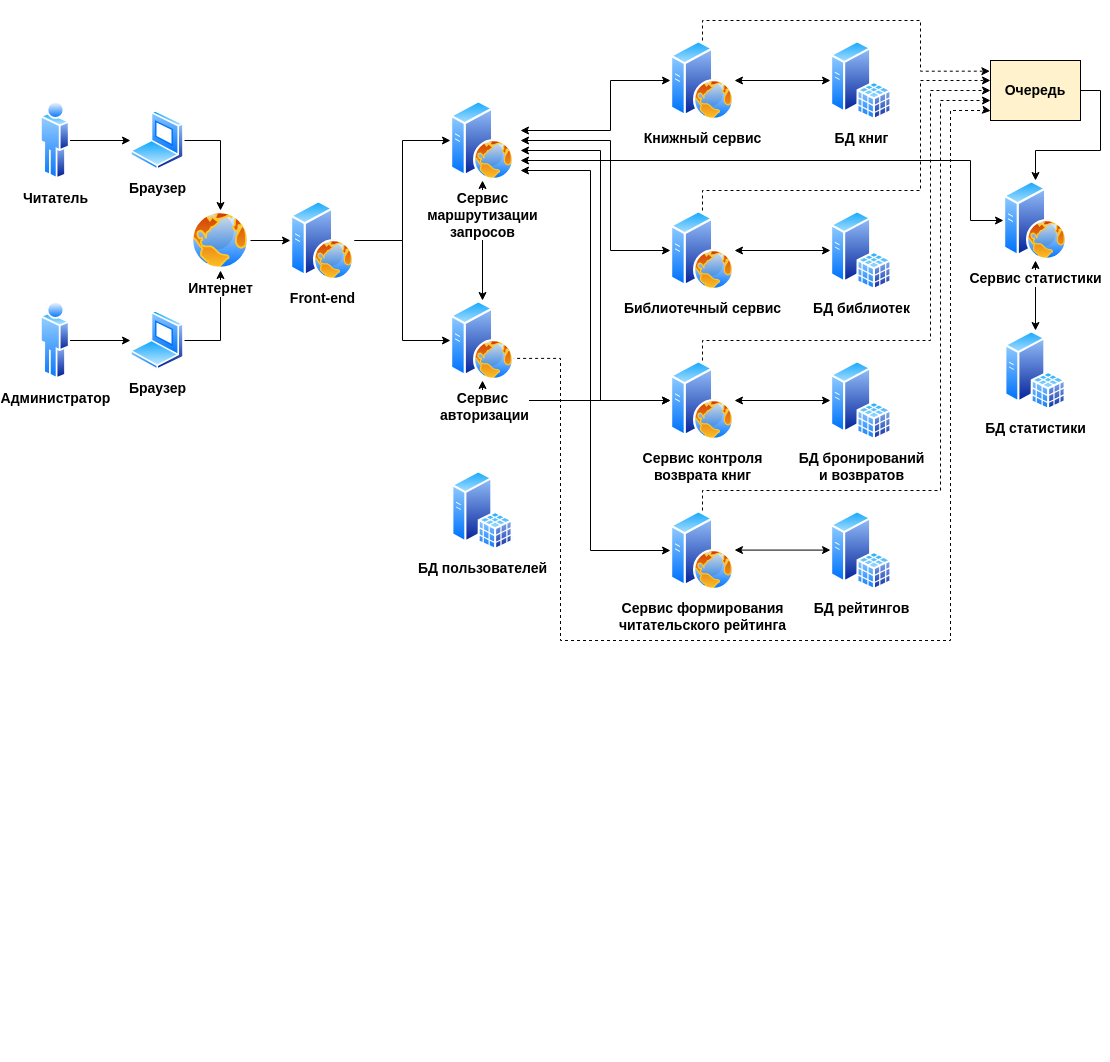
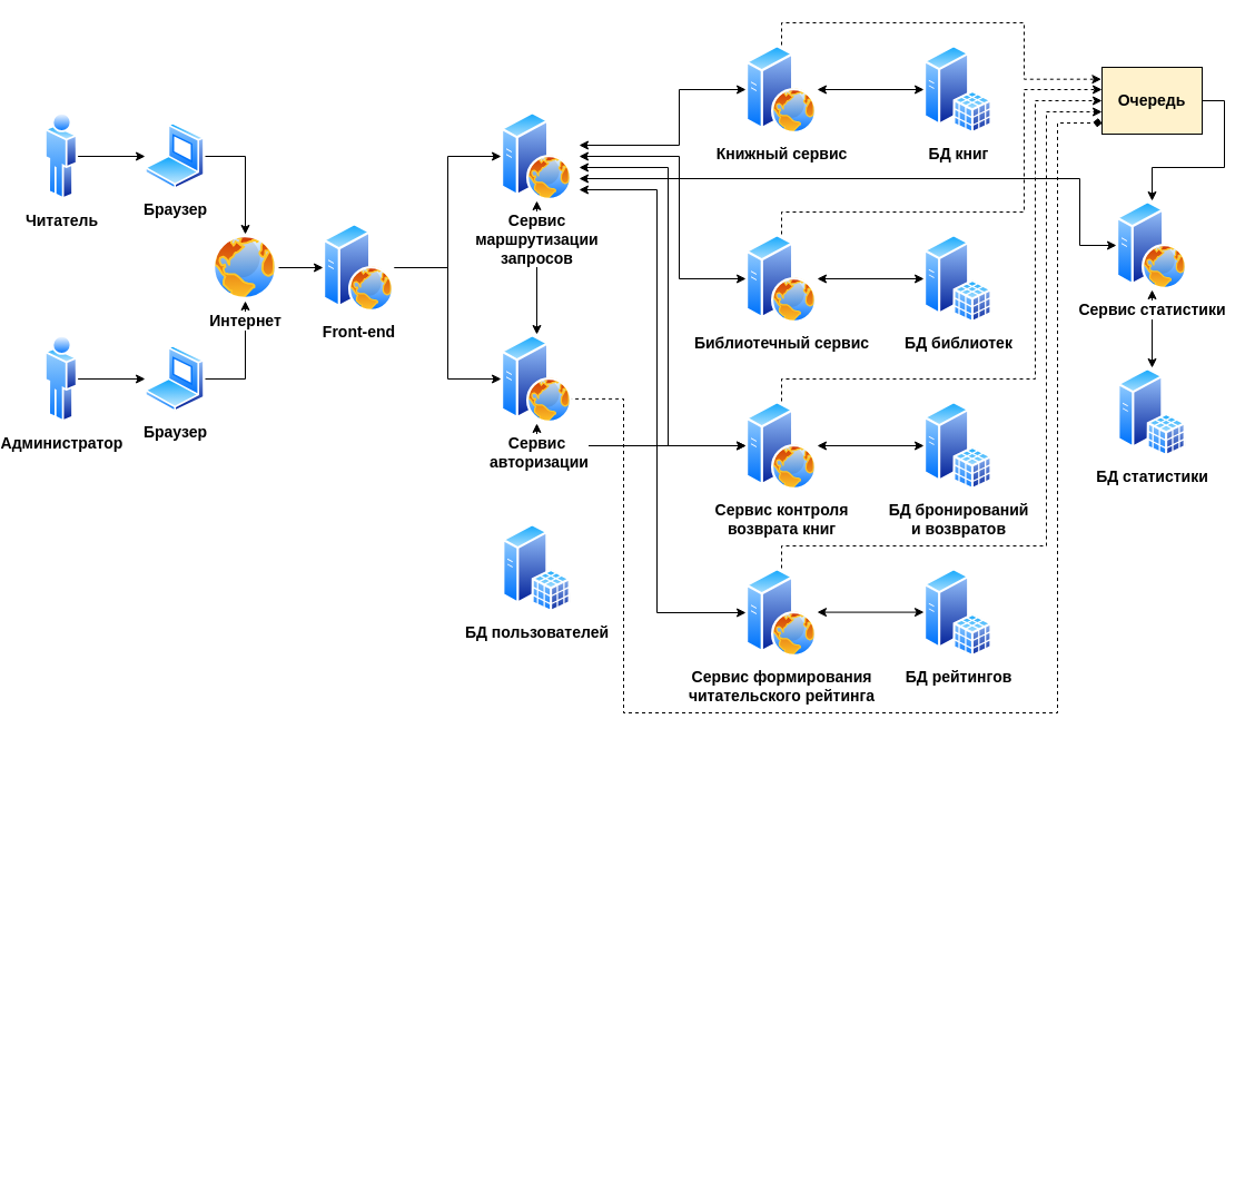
  <mxCell id="0" />
  <mxCell id="1" parent="0" />
  <mxCell id="2" style="edgeStyle=orthogonalEdgeStyle;rounded=0;orthogonalLoop=1;jettySize=auto;html=1;exitX=1;exitY=0.5;exitDx=0;exitDy=0;fontSize=14;fontStyle=1" parent="1" source="3" target="7" edge="1"><mxGeometry relative="1" as="geometry" /></mxCell>
  <mxCell id="3" value="Читатель" style="aspect=fixed;perimeter=ellipsePerimeter;html=1;align=center;shadow=0;dashed=0;spacingTop=3;image;image=img/lib/active_directory/user.svg;strokeColor=#000000;fontSize=14;fontStyle=1" parent="1" vertex="1"><mxGeometry x="20" y="100" width="29.6" height="80" as="geometry" /></mxCell>
  <mxCell id="4" style="edgeStyle=orthogonalEdgeStyle;rounded=0;orthogonalLoop=1;jettySize=auto;html=1;exitX=1;exitY=0.5;exitDx=0;exitDy=0;entryX=0;entryY=0.5;entryDx=0;entryDy=0;fontSize=14;fontStyle=1" parent="1" source="5" target="9" edge="1"><mxGeometry relative="1" as="geometry" /></mxCell>
  <mxCell id="5" value="Администратор" style="aspect=fixed;perimeter=ellipsePerimeter;html=1;align=center;shadow=0;dashed=0;spacingTop=3;image;image=img/lib/active_directory/user.svg;strokeColor=#000000;fontSize=14;fontStyle=1" parent="1" vertex="1"><mxGeometry x="20" y="300" width="29.6" height="80" as="geometry" /></mxCell>
  <mxCell id="6" style="edgeStyle=orthogonalEdgeStyle;rounded=0;orthogonalLoop=1;jettySize=auto;html=1;exitX=1;exitY=0.5;exitDx=0;exitDy=0;fontSize=14;fontStyle=1" parent="1" source="7" target="11" edge="1"><mxGeometry relative="1" as="geometry" /></mxCell>
  <mxCell id="7" value="Браузер" style="aspect=fixed;perimeter=ellipsePerimeter;html=1;align=center;shadow=0;dashed=0;spacingTop=3;image;image=img/lib/active_directory/laptop_client.svg;strokeColor=#000000;fontSize=14;fontStyle=1" parent="1" vertex="1"><mxGeometry x="110" y="110" width="54" height="60" as="geometry" /></mxCell>
  <mxCell id="8" style="edgeStyle=orthogonalEdgeStyle;rounded=0;orthogonalLoop=1;jettySize=auto;html=1;exitX=1;exitY=0.5;exitDx=0;exitDy=0;entryX=0.5;entryY=1;entryDx=0;entryDy=0;fontSize=14;fontStyle=1" parent="1" source="9" target="11" edge="1"><mxGeometry relative="1" as="geometry" /></mxCell>
  <mxCell id="9" value="Браузер" style="aspect=fixed;perimeter=ellipsePerimeter;html=1;align=center;shadow=0;dashed=0;spacingTop=3;image;image=img/lib/active_directory/laptop_client.svg;strokeColor=#000000;fontSize=14;fontStyle=1" parent="1" vertex="1"><mxGeometry x="110" y="310" width="54" height="60" as="geometry" /></mxCell>
  <mxCell id="10" style="edgeStyle=orthogonalEdgeStyle;rounded=0;orthogonalLoop=1;jettySize=auto;html=1;exitX=1;exitY=0.5;exitDx=0;exitDy=0;fontSize=14;fontStyle=1" parent="1" source="11" target="14" edge="1"><mxGeometry relative="1" as="geometry" /></mxCell>
  <mxCell id="11" value="Интернет" style="aspect=fixed;perimeter=ellipsePerimeter;html=1;align=center;shadow=0;dashed=0;spacingTop=3;image;image=img/lib/active_directory/internet_globe.svg;strokeColor=#000000;fontSize=14;fontStyle=1" parent="1" vertex="1"><mxGeometry x="170" y="210" width="60" height="60" as="geometry" /></mxCell>
  <mxCell id="12" style="edgeStyle=orthogonalEdgeStyle;rounded=0;orthogonalLoop=1;jettySize=auto;html=1;exitX=1;exitY=0.5;exitDx=0;exitDy=0;entryX=0;entryY=0.5;entryDx=0;entryDy=0;fontSize=14;fontStyle=1" parent="1" source="14" target="19" edge="1"><mxGeometry relative="1" as="geometry" /></mxCell>
  <mxCell id="13" style="edgeStyle=orthogonalEdgeStyle;rounded=0;orthogonalLoop=1;jettySize=auto;html=1;exitX=1;exitY=0.5;exitDx=0;exitDy=0;entryX=0;entryY=0.5;entryDx=0;entryDy=0;fontSize=14;fontStyle=1" parent="1" source="14" target="22" edge="1"><mxGeometry relative="1" as="geometry" /></mxCell>
  <mxCell id="14" value="Front-end" style="aspect=fixed;perimeter=ellipsePerimeter;html=1;align=center;shadow=0;dashed=0;spacingTop=3;image;image=img/lib/active_directory/web_server.svg;strokeColor=#000000;fontSize=14;fontStyle=1" parent="1" vertex="1"><mxGeometry x="270" y="200" width="64" height="80" as="geometry" /></mxCell>
  <mxCell id="15" style="edgeStyle=orthogonalEdgeStyle;rounded=0;orthogonalLoop=1;jettySize=auto;html=1;startArrow=classic;startFill=1;fontSize=14;fontStyle=1;exitX=0.5;exitY=1;exitDx=0;exitDy=0;" parent="1" target="22" edge="1" source="19"><mxGeometry relative="1" as="geometry"><mxPoint x="462" y="210" as="sourcePoint" /></mxGeometry></mxCell>
  <mxCell id="16" style="edgeStyle=orthogonalEdgeStyle;rounded=0;orthogonalLoop=1;jettySize=auto;html=1;entryX=0;entryY=0.5;entryDx=0;entryDy=0;startArrow=classic;startFill=1;fontSize=14;fontStyle=1;" parent="1" target="31" edge="1"><mxGeometry relative="1" as="geometry"><mxPoint x="500" y="130" as="sourcePoint" /><Array as="points"><mxPoint x="590" y="130" /><mxPoint x="590" y="80" /></Array></mxGeometry></mxCell>
  <mxCell id="17" style="edgeStyle=orthogonalEdgeStyle;rounded=0;orthogonalLoop=1;jettySize=auto;html=1;entryX=0;entryY=0.5;entryDx=0;entryDy=0;startArrow=classic;startFill=1;fontSize=14;fontStyle=1;" parent="1" target="28" edge="1"><mxGeometry relative="1" as="geometry"><mxPoint x="500" y="150" as="sourcePoint" /><Array as="points"><mxPoint x="580" y="150" /><mxPoint x="580" y="400" /></Array></mxGeometry></mxCell>
  <mxCell id="18" style="edgeStyle=orthogonalEdgeStyle;rounded=0;orthogonalLoop=1;jettySize=auto;html=1;startArrow=classic;startFill=1;fontSize=14;fontStyle=1" parent="1" target="25" edge="1"><mxGeometry relative="1" as="geometry"><mxPoint x="500" y="140" as="sourcePoint" /><Array as="points"><mxPoint x="590" y="140" /><mxPoint x="590" y="250" /></Array></mxGeometry></mxCell>
  <mxCell id="19" value="Сервис &lt;br&gt;маршрутизации&lt;br&gt;запросов&lt;br&gt;" style="aspect=fixed;perimeter=ellipsePerimeter;html=1;align=center;shadow=0;dashed=0;spacingTop=3;image;image=img/lib/active_directory/web_server.svg;strokeColor=#000000;fontSize=14;fontStyle=1" parent="1" vertex="1"><mxGeometry x="430" y="100" width="64" height="80" as="geometry" /></mxCell>
  <mxCell id="20" style="edgeStyle=orthogonalEdgeStyle;rounded=0;orthogonalLoop=1;jettySize=auto;html=1;startArrow=classic;startFill=1;fontSize=14;fontStyle=1;exitX=0.5;exitY=1;exitDx=0;exitDy=0;" parent="1" source="22" target="28" edge="1"><mxGeometry relative="1" as="geometry"><mxPoint x="462" y="410" as="sourcePoint" /></mxGeometry></mxCell>
- <mxCell id="21" style="edgeStyle=orthogonalEdgeStyle;rounded=0;orthogonalLoop=1;jettySize=auto;html=1;exitX=1;exitY=0.75;exitDx=0;exitDy=0;entryX=0.002;entryY=0.838;entryDx=0;entryDy=0;startArrow=none;startFill=0;fontSize=14;fontStyle=1;dashed=1;entryPerimeter=0;" parent="1" source="22" target="39" edge="1"><mxGeometry relative="1" as="geometry"><Array as="points"><mxPoint x="540" y="358" /><mxPoint x="540" y="640" /><mxPoint x="930" y="640" /><mxPoint x="930" y="110" /><mxPoint x="968" y="110" /></Array></mxGeometry></mxCell>
+ <mxCell id="21" style="edgeStyle=orthogonalEdgeStyle;rounded=0;orthogonalLoop=1;jettySize=auto;html=1;exitX=1;exitY=0.75;exitDx=0;exitDy=0;entryX=0.002;entryY=0.838;entryDx=0;entryDy=0;startArrow=none;startFill=0;fontSize=14;fontStyle=1;dashed=1;entryPerimeter=0;endArrow=diamond;" parent="1" source="22" target="39" edge="1"><mxGeometry relative="1" as="geometry"><Array as="points"><mxPoint x="540" y="358" /><mxPoint x="540" y="640" /><mxPoint x="930" y="640" /><mxPoint x="930" y="110" /><mxPoint x="968" y="110" /></Array></mxGeometry></mxCell>
  <mxCell id="22" value="Сервис&lt;br&gt;&amp;nbsp;авторизации" style="aspect=fixed;perimeter=ellipsePerimeter;html=1;align=center;shadow=0;dashed=0;spacingTop=3;image;image=img/lib/active_directory/web_server.svg;strokeColor=#000000;fontSize=14;fontStyle=1" parent="1" vertex="1"><mxGeometry x="430" y="300" width="64" height="80" as="geometry" /></mxCell>
  <mxCell id="23" style="edgeStyle=orthogonalEdgeStyle;rounded=0;orthogonalLoop=1;jettySize=auto;html=1;exitX=1;exitY=0.5;exitDx=0;exitDy=0;entryX=0;entryY=0.5;entryDx=0;entryDy=0;startArrow=classic;startFill=1;fontSize=14;fontStyle=1" parent="1" source="25" target="34" edge="1"><mxGeometry relative="1" as="geometry" /></mxCell>
  <mxCell id="24" style="edgeStyle=orthogonalEdgeStyle;rounded=0;orthogonalLoop=1;jettySize=auto;html=1;exitX=0.5;exitY=0;exitDx=0;exitDy=0;startArrow=none;startFill=0;fontSize=14;fontStyle=1;dashed=1;entryX=0;entryY=0.333;entryDx=0;entryDy=0;entryPerimeter=0;" parent="1" source="25" target="39" edge="1"><mxGeometry relative="1" as="geometry"><Array as="points"><mxPoint x="682" y="190" /><mxPoint x="900" y="190" /><mxPoint x="900" y="80" /></Array><mxPoint x="960" y="75" as="targetPoint" /></mxGeometry></mxCell>
  <mxCell id="25" value="Библиотечный сервис" style="aspect=fixed;perimeter=ellipsePerimeter;html=1;align=center;shadow=0;dashed=0;spacingTop=3;image;image=img/lib/active_directory/web_server.svg;strokeColor=#000000;fontSize=14;fontStyle=1" parent="1" vertex="1"><mxGeometry x="650" y="210" width="64" height="80" as="geometry" /></mxCell>
  <mxCell id="26" style="edgeStyle=orthogonalEdgeStyle;rounded=0;orthogonalLoop=1;jettySize=auto;html=1;exitX=1;exitY=0.5;exitDx=0;exitDy=0;entryX=0;entryY=0.5;entryDx=0;entryDy=0;startArrow=classic;startFill=1;fontSize=14;fontStyle=1" parent="1" source="28" target="33" edge="1"><mxGeometry relative="1" as="geometry" /></mxCell>
  <mxCell id="27" style="edgeStyle=orthogonalEdgeStyle;rounded=0;orthogonalLoop=1;jettySize=auto;html=1;exitX=0.5;exitY=0;exitDx=0;exitDy=0;entryX=0;entryY=0.5;entryDx=0;entryDy=0;startArrow=none;startFill=0;fontSize=14;fontStyle=1;dashed=1;" parent="1" source="28" target="39" edge="1"><mxGeometry relative="1" as="geometry"><Array as="points"><mxPoint x="682" y="340" /><mxPoint x="910" y="340" /><mxPoint x="910" y="90" /></Array></mxGeometry></mxCell>
  <mxCell id="28" value="Сервис контроля&lt;br&gt;возврата книг" style="aspect=fixed;perimeter=ellipsePerimeter;html=1;align=center;shadow=0;dashed=0;spacingTop=3;image;image=img/lib/active_directory/web_server.svg;strokeColor=#000000;fontSize=14;fontStyle=1" parent="1" vertex="1"><mxGeometry x="650" y="360" width="64" height="80" as="geometry" /></mxCell>
  <mxCell id="29" style="edgeStyle=orthogonalEdgeStyle;rounded=0;orthogonalLoop=1;jettySize=auto;html=1;exitX=1;exitY=0.5;exitDx=0;exitDy=0;startArrow=classic;startFill=1;fontSize=14;fontStyle=1" parent="1" source="31" target="35" edge="1"><mxGeometry relative="1" as="geometry" /></mxCell>
  <mxCell id="30" style="edgeStyle=orthogonalEdgeStyle;rounded=0;orthogonalLoop=1;jettySize=auto;html=1;exitX=0.5;exitY=0;exitDx=0;exitDy=0;startArrow=none;startFill=0;fontSize=14;fontStyle=1;dashed=1;entryX=-0.007;entryY=0.178;entryDx=0;entryDy=0;entryPerimeter=0;" parent="1" source="31" target="39" edge="1"><mxGeometry relative="1" as="geometry"><mxPoint x="960" y="60" as="targetPoint" /><Array as="points"><mxPoint x="682" y="20" /><mxPoint x="900" y="20" /><mxPoint x="900" y="70" /><mxPoint x="969" y="70" /></Array></mxGeometry></mxCell>
  <mxCell id="31" value="Книжный сервис" style="aspect=fixed;perimeter=ellipsePerimeter;html=1;align=center;shadow=0;dashed=0;spacingTop=3;image;image=img/lib/active_directory/web_server.svg;strokeColor=#000000;fontSize=14;fontStyle=1" parent="1" vertex="1"><mxGeometry x="650" y="40" width="64" height="80" as="geometry" /></mxCell>
  <mxCell id="32" value="БД пользователей" style="aspect=fixed;perimeter=ellipsePerimeter;html=1;align=center;shadow=0;dashed=0;spacingTop=3;image;image=img/lib/active_directory/sql_server.svg;strokeColor=#000000;fontSize=14;fontStyle=1" parent="1" vertex="1"><mxGeometry x="431.2" y="470" width="61.6" height="80" as="geometry" /></mxCell>
  <mxCell id="33" value="БД бронирований&lt;br&gt;и возвратов" style="aspect=fixed;perimeter=ellipsePerimeter;html=1;align=center;shadow=0;dashed=0;spacingTop=3;image;image=img/lib/active_directory/sql_server.svg;strokeColor=#000000;fontSize=14;fontStyle=1" parent="1" vertex="1"><mxGeometry x="810" y="360" width="61.6" height="80" as="geometry" /></mxCell>
  <mxCell id="34" value="БД библиотек" style="aspect=fixed;perimeter=ellipsePerimeter;html=1;align=center;shadow=0;dashed=0;spacingTop=3;image;image=img/lib/active_directory/sql_server.svg;strokeColor=#000000;fontSize=14;fontStyle=1" parent="1" vertex="1"><mxGeometry x="810" y="210" width="61.6" height="80" as="geometry" /></mxCell>
  <mxCell id="35" value="БД книг" style="aspect=fixed;perimeter=ellipsePerimeter;html=1;align=center;shadow=0;dashed=0;spacingTop=3;image;image=img/lib/active_directory/sql_server.svg;strokeColor=#000000;fontSize=14;fontStyle=1" parent="1" vertex="1"><mxGeometry x="810" y="40" width="61.6" height="80" as="geometry" /></mxCell>
  <mxCell id="36" style="edgeStyle=orthogonalEdgeStyle;rounded=0;orthogonalLoop=1;jettySize=auto;html=1;startArrow=classic;startFill=1;fontSize=14;fontStyle=1" parent="1" source="37" target="40" edge="1"><mxGeometry relative="1" as="geometry" /></mxCell>
  <mxCell id="37" value="Сервис статистики" style="aspect=fixed;perimeter=ellipsePerimeter;html=1;align=center;shadow=0;dashed=0;spacingTop=3;image;image=img/lib/active_directory/web_server.svg;strokeColor=#000000;fontSize=14;fontStyle=1" parent="1" vertex="1"><mxGeometry x="983" y="180" width="64" height="80" as="geometry" /></mxCell>
  <mxCell id="38" style="edgeStyle=orthogonalEdgeStyle;rounded=0;orthogonalLoop=1;jettySize=auto;html=1;exitX=1;exitY=0.5;exitDx=0;exitDy=0;startArrow=none;startFill=0;fontSize=14;fontStyle=1" parent="1" source="39" target="37" edge="1"><mxGeometry relative="1" as="geometry" /></mxCell>
  <mxCell id="39" value="Очередь" style="rounded=0;whiteSpace=wrap;html=1;strokeColor=#000000;fontSize=14;fontStyle=1;fillColor=#fff2cc;" parent="1" vertex="1"><mxGeometry x="970" y="60" width="90" height="60" as="geometry" /></mxCell>
  <mxCell id="40" value="БД статистики" style="aspect=fixed;perimeter=ellipsePerimeter;html=1;align=center;shadow=0;dashed=0;spacingTop=3;image;image=img/lib/active_directory/sql_server.svg;strokeColor=#000000;fontSize=14;fontStyle=1" parent="1" vertex="1"><mxGeometry x="984.2" y="330" width="61.6" height="80" as="geometry" /></mxCell>
  <mxCell id="41" style="edgeStyle=orthogonalEdgeStyle;rounded=0;sketch=0;orthogonalLoop=1;jettySize=auto;html=1;exitX=0;exitY=0.5;exitDx=0;exitDy=0;entryX=1;entryY=0.5;entryDx=0;entryDy=0;startArrow=none;startFill=0;strokeColor=#000000;strokeWidth=1;fontSize=12;" parent="1" edge="1"><mxGeometry relative="1" as="geometry"><Array as="points"><mxPoint x="1010" y="970" /><mxPoint x="1010" y="1040" /><mxPoint x="860" y="1040" /><mxPoint x="860" y="970" /></Array><mxPoint x="842" y="970" as="targetPoint" /></mxGeometry></mxCell>
  <mxCell id="42" value="Сервис формирования&lt;br&gt;читательского рейтинга" style="aspect=fixed;perimeter=ellipsePerimeter;html=1;align=center;shadow=0;dashed=0;spacingTop=3;image;image=img/lib/active_directory/web_server.svg;strokeColor=#000000;fontSize=14;fontStyle=1" parent="1" vertex="1"><mxGeometry x="650" y="510" width="64" height="80" as="geometry" /></mxCell>
  <mxCell id="43" value="БД рейтингов" style="aspect=fixed;perimeter=ellipsePerimeter;html=1;align=center;shadow=0;dashed=0;spacingTop=3;image;image=img/lib/active_directory/sql_server.svg;strokeColor=#000000;fontSize=14;fontStyle=1" parent="1" vertex="1"><mxGeometry x="810" y="510" width="61.6" height="80" as="geometry" /></mxCell>
  <mxCell id="44" style="edgeStyle=orthogonalEdgeStyle;rounded=0;orthogonalLoop=1;jettySize=auto;html=1;exitX=0.5;exitY=0;exitDx=0;exitDy=0;startArrow=none;startFill=0;fontSize=14;fontStyle=1;dashed=1;entryX=0;entryY=0.667;entryDx=0;entryDy=0;entryPerimeter=0;" parent="1" target="39" edge="1"><mxGeometry relative="1" as="geometry"><Array as="points"><mxPoint x="682" y="490" /><mxPoint x="920" y="490" /><mxPoint x="920" y="100" /></Array><mxPoint x="682" y="510" as="sourcePoint" /><mxPoint x="950" y="100" as="targetPoint" /></mxGeometry></mxCell>
  <mxCell id="45" style="edgeStyle=orthogonalEdgeStyle;rounded=0;orthogonalLoop=1;jettySize=auto;html=1;exitX=1;exitY=0.5;exitDx=0;exitDy=0;entryX=0;entryY=0.5;entryDx=0;entryDy=0;startArrow=classic;startFill=1;fontSize=14;fontStyle=1" parent="1" edge="1"><mxGeometry relative="1" as="geometry"><mxPoint x="714" y="549.58" as="sourcePoint" /><mxPoint x="810" y="549.58" as="targetPoint" /></mxGeometry></mxCell>
  <mxCell id="46" style="edgeStyle=orthogonalEdgeStyle;rounded=0;orthogonalLoop=1;jettySize=auto;html=1;startArrow=classic;startFill=1;fontSize=14;fontStyle=1;entryX=0;entryY=0.5;entryDx=0;entryDy=0;entryPerimeter=0;" parent="1" target="42" edge="1"><mxGeometry relative="1" as="geometry"><mxPoint x="500" y="170" as="sourcePoint" /><Array as="points"><mxPoint x="500" y="170" /><mxPoint x="570" y="170" /><mxPoint x="570" y="550" /></Array><mxPoint x="654" y="450" as="targetPoint" /></mxGeometry></mxCell>
  <mxCell id="47" style="edgeStyle=orthogonalEdgeStyle;rounded=0;orthogonalLoop=1;jettySize=auto;html=1;startArrow=classic;startFill=1;fontSize=14;fontStyle=1;entryX=0;entryY=0.5;entryDx=0;entryDy=0;" edge="1" parent="1" target="37"><mxGeometry relative="1" as="geometry"><mxPoint x="500" y="160" as="sourcePoint" /><Array as="points"><mxPoint x="950" y="160" /><mxPoint x="950" y="220" /></Array><mxPoint x="660" y="260" as="targetPoint" /></mxGeometry></mxCell>
